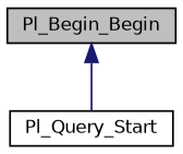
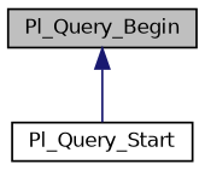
  digraph {
    rankdir=TB
    node [color=black fontname=Helvetica fontsize=10 shape=record style=filled]
-   n1 [fillcolor=grey75 fontcolor=black height=0.2 label=Pl_Begin_Begin width=0.4]
+   n1 [fillcolor=grey75 fontcolor=black height=0.2 label=Pl_Query_Begin width=0.4]
    n2 [fillcolor=white height=0.2 label=Pl_Query_Start width=0.4]
    n1 -> n2 [color=midnightblue dir=back fontname=Helvetica fontsize=10 labelfontname=Helvetica labelfontsize=10 style=solid]
  }
